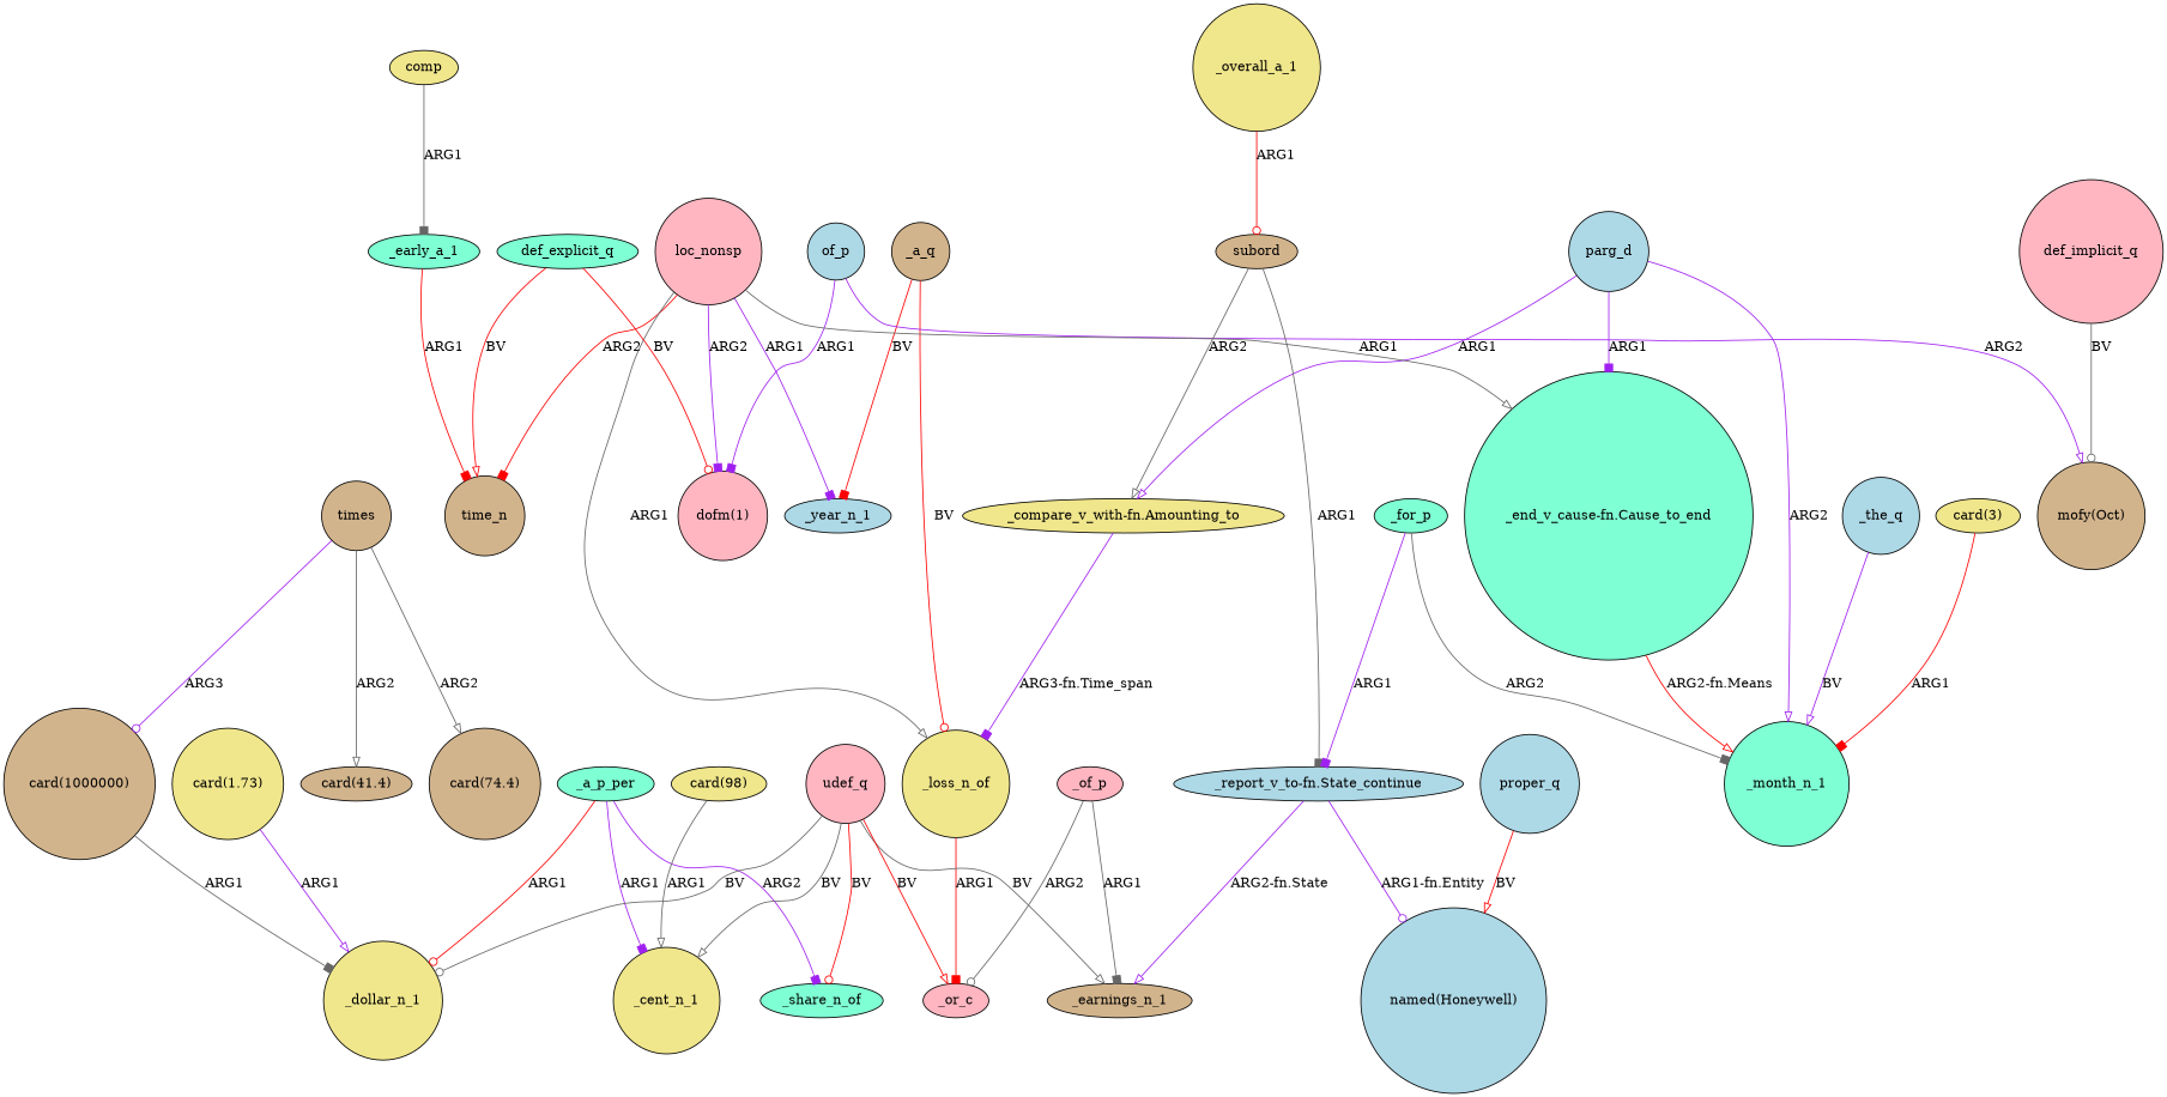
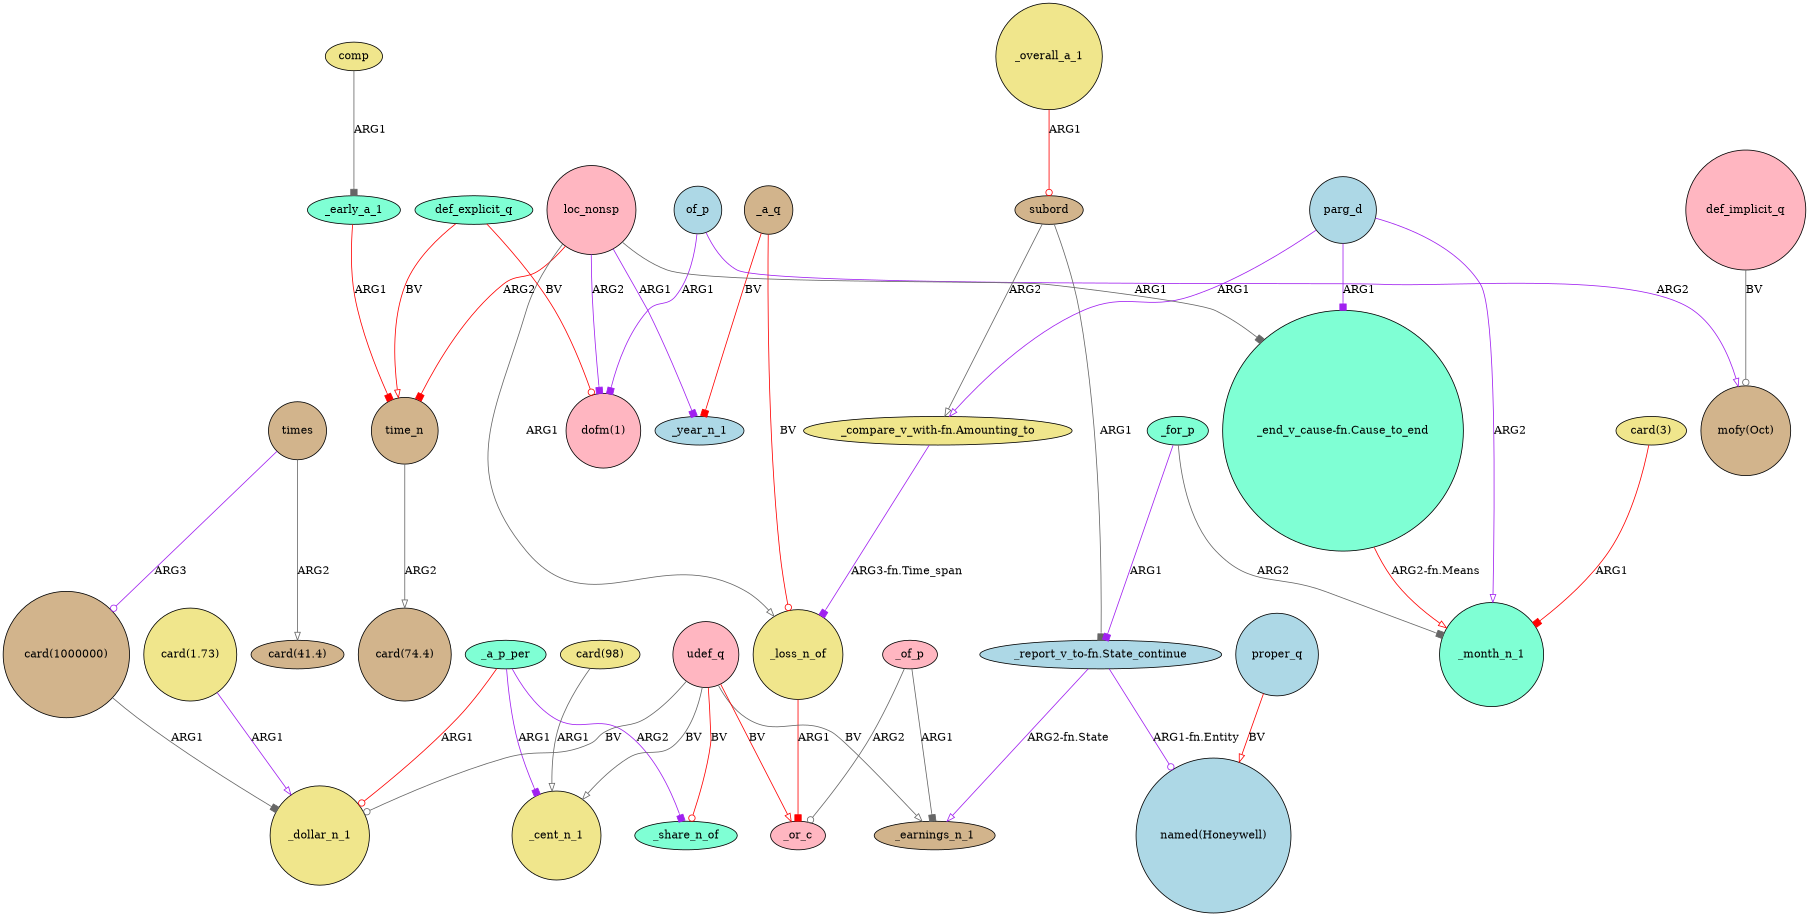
  digraph {
    node [fillcolor=tan shape=circle style=filled]
    edge [arrowhead=box color=purple]
    _early_a_1 [fillcolor=aquamarine shape=ellipse]
    time_n
    "_report_v_to-fn.State_continue" [fillcolor=lightblue shape=ellipse]
    _earnings_n_1 [shape=ellipse]
    "named(Honeywell)" [fillcolor=lightblue]
    parg_d [fillcolor=lightblue]
    "_end_v_cause-fn.Cause_to_end" [fillcolor=aquamarine]
    _month_n_1 [fillcolor=aquamarine]
    "_compare_v_with-fn.Amounting_to" [fillcolor=khaki shape=ellipse]
    _loss_n_of [fillcolor=khaki]
    _a_q
    _year_n_1 [fillcolor=lightblue shape=ellipse]
    _or_c [fillcolor=lightpink shape=ellipse]
    _a_p_per [fillcolor=aquamarine shape=ellipse]
    _cent_n_1 [fillcolor=khaki]
    _share_n_of [fillcolor=aquamarine shape=ellipse]
    _dollar_n_1 [fillcolor=khaki]
-   _the_q [fillcolor=lightblue]
    of_p [fillcolor=lightblue]
    "mofy(Oct)"
    "dofm(1)" [fillcolor=lightpink]
    subord [shape=ellipse]
    loc_nonsp [fillcolor=lightpink]
    times
    "card(1000000)"
    "card(74.4)"
    "card(41.4)" [shape=ellipse]
    "card(3)" [fillcolor=khaki shape=ellipse]
    comp [fillcolor=khaki shape=ellipse]
    udef_q [fillcolor=lightpink]
    _for_p [fillcolor=aquamarine shape=ellipse]
    proper_q [fillcolor=lightblue]
    def_explicit_q [fillcolor=aquamarine shape=ellipse]
    _of_p [fillcolor=lightpink shape=ellipse]
    def_implicit_q [fillcolor=lightpink]
    _overall_a_1 [fillcolor=khaki]
    "card(1.73)" [fillcolor=khaki]
    "card(98)" [fillcolor=khaki shape=ellipse]
    _early_a_1 -> time_n [color=red label=ARG1]
    "_report_v_to-fn.State_continue" -> _earnings_n_1 [arrowhead=onormal label="ARG2-fn.State"]
    "_report_v_to-fn.State_continue" -> "named(Honeywell)" [arrowhead=odot label="ARG1-fn.Entity"]
    parg_d -> "_end_v_cause-fn.Cause_to_end" [label=ARG1]
    parg_d -> _month_n_1 [arrowhead=onormal label=ARG2]
    parg_d -> "_compare_v_with-fn.Amounting_to" [arrowhead=onormal label=ARG1]
    "_end_v_cause-fn.Cause_to_end" -> _month_n_1 [arrowhead=onormal color=red label="ARG2-fn.Means"]
    "_compare_v_with-fn.Amounting_to" -> _loss_n_of [label="ARG3-fn.Time_span"]
    _loss_n_of -> _or_c [color=red label=ARG1]
    _a_q -> _loss_n_of [arrowhead=odot color=red label=BV]
    _a_q -> _year_n_1 [color=red label=BV]
    _a_p_per -> _cent_n_1 [label=ARG1]
    _a_p_per -> _share_n_of [label=ARG2]
    _a_p_per -> _dollar_n_1 [arrowhead=odot color=red label=ARG1]
-   _the_q -> _month_n_1 [arrowhead=onormal label=BV]
    of_p -> "mofy(Oct)" [arrowhead=onormal label=ARG2]
    of_p -> "dofm(1)" [label=ARG1]
    subord -> "_report_v_to-fn.State_continue" [color=gray40 label=ARG1]
    subord -> "_compare_v_with-fn.Amounting_to" [arrowhead=onormal color=gray40 label=ARG2]
    loc_nonsp -> time_n [color=red label=ARG2]
-   loc_nonsp -> "_end_v_cause-fn.Cause_to_end" [arrowhead=onormal color=gray40 label=ARG1]
+   loc_nonsp -> "_end_v_cause-fn.Cause_to_end" [color=gray40 label=ARG1]
    loc_nonsp -> _loss_n_of [arrowhead=onormal color=gray40 label=ARG1]
    loc_nonsp -> _year_n_1 [label=ARG1]
    loc_nonsp -> "dofm(1)" [label=ARG2]
    times -> "card(1000000)" [arrowhead=odot label=ARG3]
-   times -> "card(74.4)" [arrowhead=onormal color=gray40 label=ARG2]
+   time_n -> "card(74.4)" [arrowhead=onormal color=gray40 label=ARG2]
    times -> "card(41.4)" [arrowhead=onormal color=gray40 label=ARG2]
    "card(1000000)" -> _dollar_n_1 [color=gray40 label=ARG1]
    "card(3)" -> _month_n_1 [color=red label=ARG1]
    comp -> _early_a_1 [color=gray40 label=ARG1]
    udef_q -> _earnings_n_1 [arrowhead=onormal color=gray40 label=BV]
    udef_q -> _or_c [arrowhead=onormal color=red label=BV]
    udef_q -> _cent_n_1 [arrowhead=onormal color=gray40 label=BV]
    udef_q -> _share_n_of [arrowhead=odot color=red label=BV]
    udef_q -> _dollar_n_1 [arrowhead=odot color=gray40 label=BV]
    _for_p -> "_report_v_to-fn.State_continue" [label=ARG1]
    _for_p -> _month_n_1 [color=gray40 label=ARG2]
    proper_q -> "named(Honeywell)" [arrowhead=onormal color=red label=BV]
    def_explicit_q -> time_n [arrowhead=onormal color=red label=BV]
    def_explicit_q -> "dofm(1)" [arrowhead=odot color=red label=BV]
    _of_p -> _earnings_n_1 [color=gray40 label=ARG1]
    _of_p -> _or_c [arrowhead=odot color=gray40 label=ARG2]
    def_implicit_q -> "mofy(Oct)" [arrowhead=odot color=gray40 label=BV]
    _overall_a_1 -> subord [arrowhead=odot color=red label=ARG1]
    "card(1.73)" -> _dollar_n_1 [arrowhead=onormal label=ARG1]
    "card(98)" -> _cent_n_1 [arrowhead=onormal color=gray40 label=ARG1]
  }
